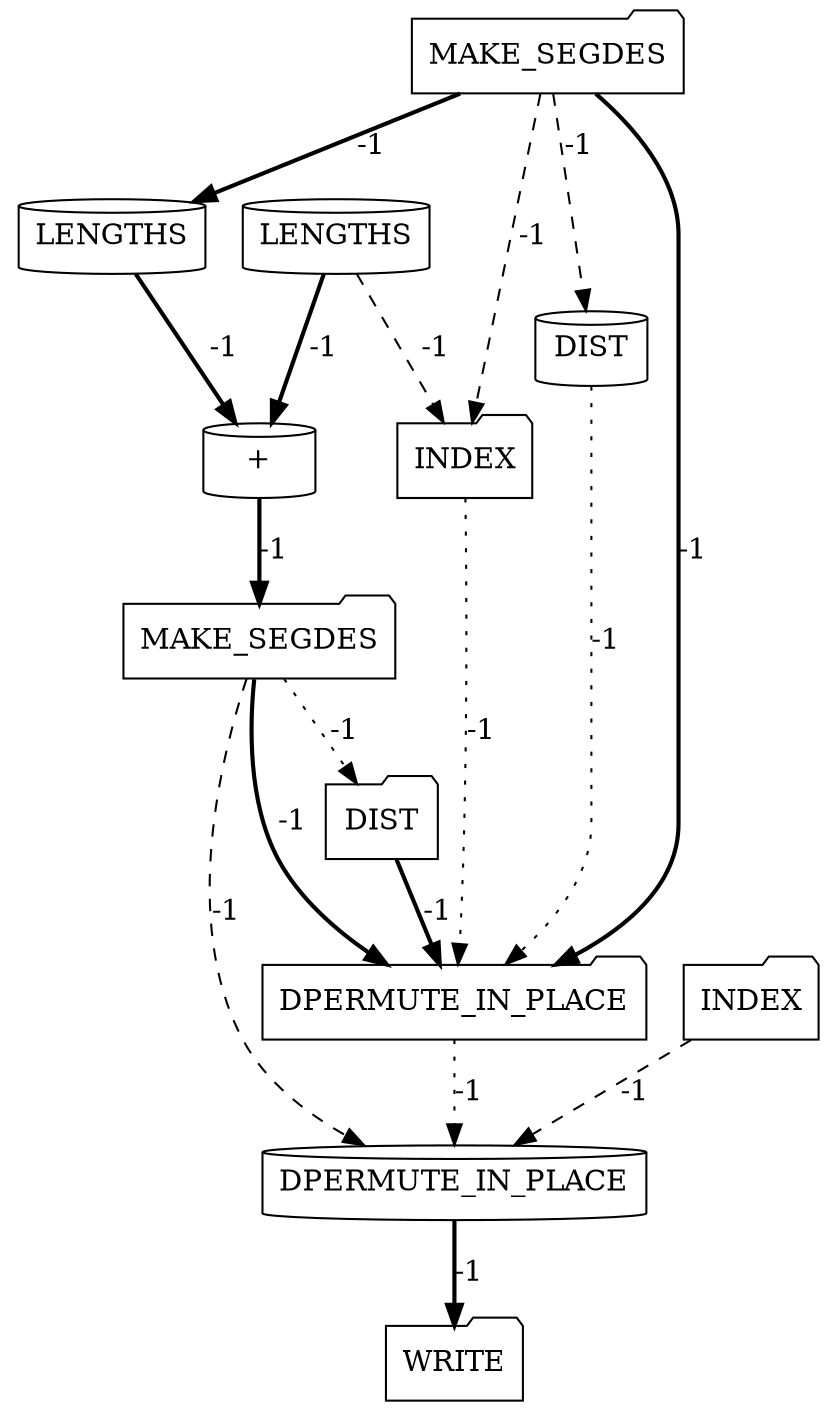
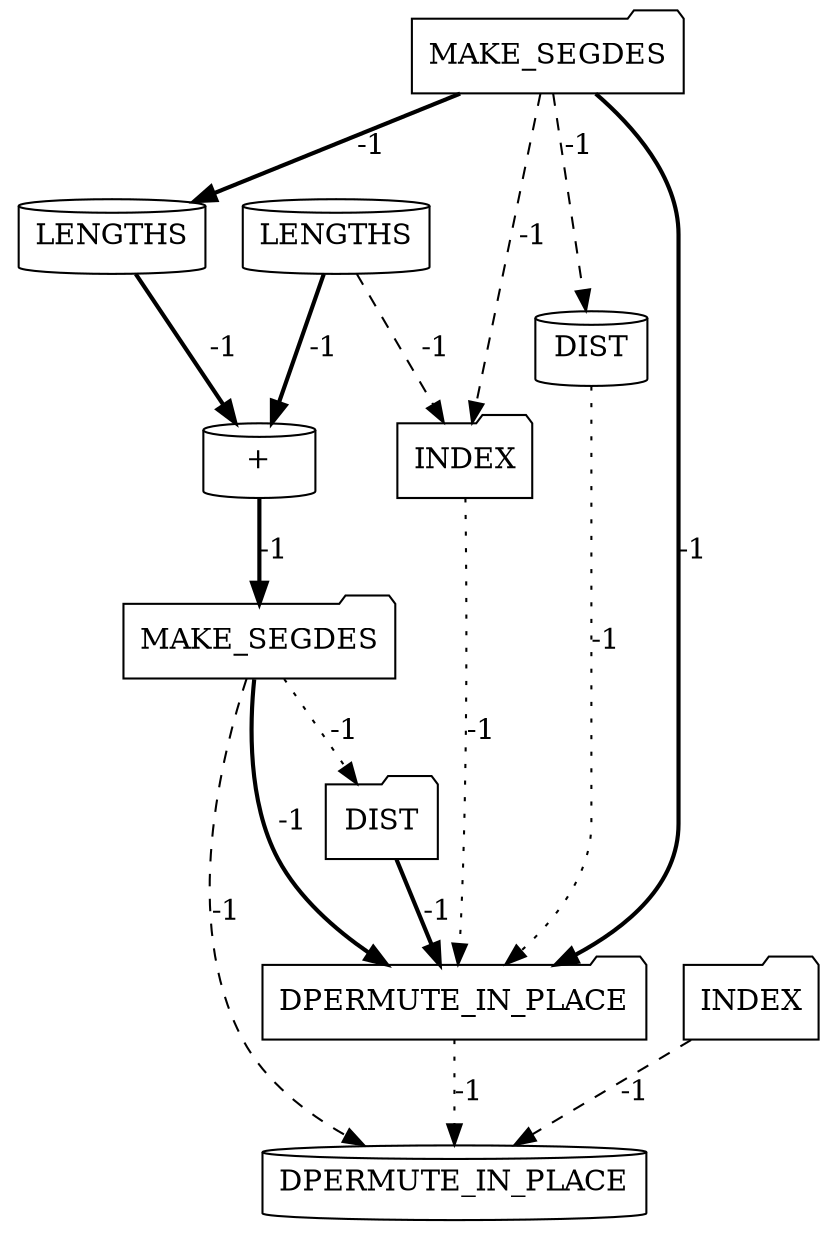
  digraph {
    node [cost=0 shape=folder]
    edge [cost=-1 style=bold]
    n1 [label=DIST]
    n2 [label=DPERMUTE_IN_PLACE]
-   n3 [label=WRITE]
    n4 [label=DPERMUTE_IN_PLACE shape=cylinder]
    n5 [label=DIST shape=cylinder]
    n6 [label=MAKE_SEGDES]
    n7 [label=INDEX]
    n8 [label="+" shape=cylinder]
    n9 [label=MAKE_SEGDES]
    n10 [label=LENGTHS shape=cylinder]
    n11 [label=LENGTHS shape=cylinder]
    n12 [label=INDEX]
    n1 -> n2 [label=-1]
    n2 -> n4 [label=-1 style=dotted]
-   n4 -> n3 [label=-1]
    n5 -> n2 [label=-1 style=dotted]
    n6 -> n1 [label=-1 style=dotted]
    n6 -> n2 [label=-1]
    n6 -> n4 [label=-1 style=dashed]
    n7 -> n2 [label=-1 style=dotted]
    n8 -> n6 [label=-1]
    n9 -> n2 [label=-1]
    n9 -> n5 [label=-1 style=dashed]
    n9 -> n7 [label=-1 style=dashed]
    n9 -> n10 [label=-1]
    n10 -> n8 [label=-1]
    n11 -> n7 [label=-1 style=dashed]
    n11 -> n8 [label=-1]
    n12 -> n4 [label=-1 style=dashed]
  }
